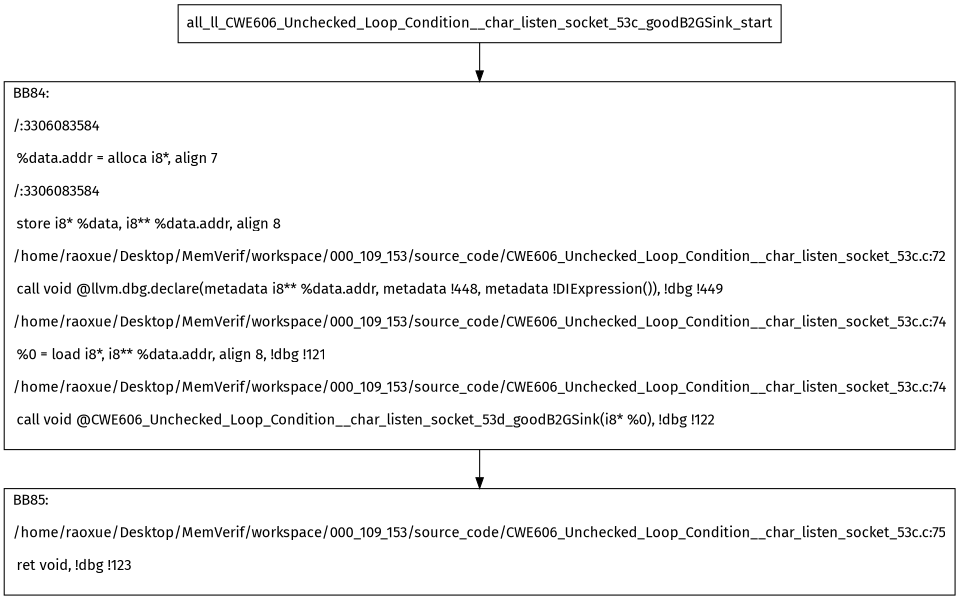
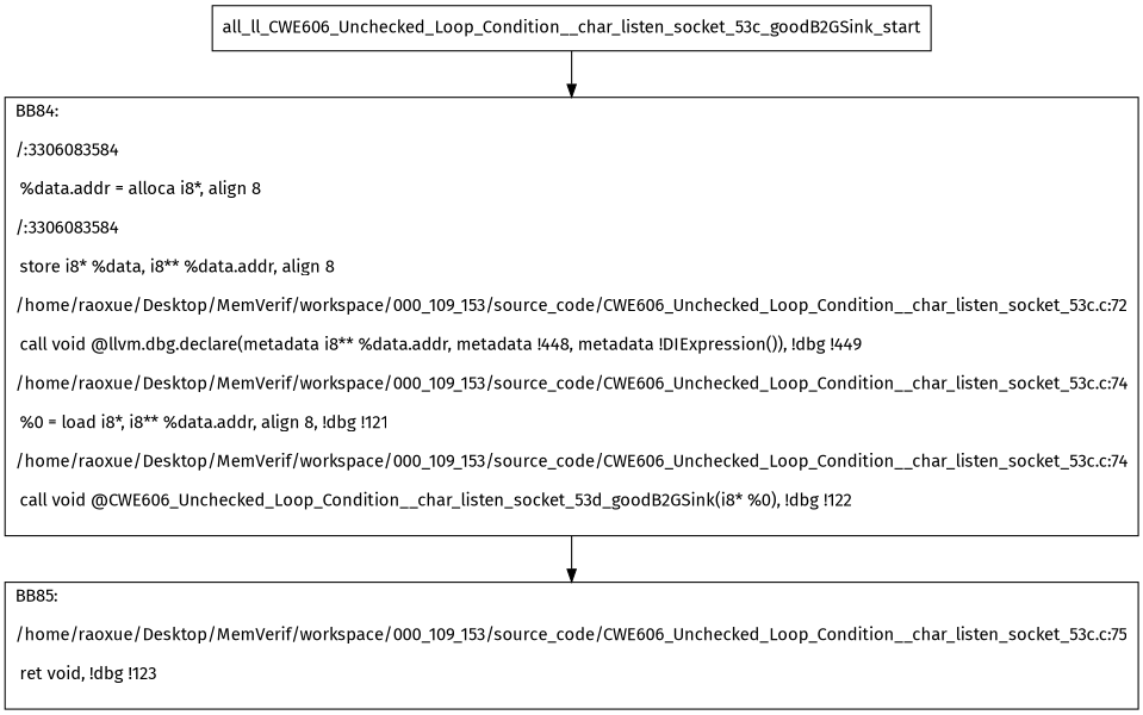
  digraph {
    fontname="Fira Sans"
    node [shape=record fontname="Fira Sans"]
    edge [fontname="Fira Sans"]
    n1 [label="{all_ll_CWE606_Unchecked_Loop_Condition__char_listen_socket_53c_goodB2GSink_start}"]
-   n2 [label="{BB84:\l\l/:3306083584\l\n  %data.addr = alloca i8*, align 7\l\n/:3306083584\l\n  store i8* %data, i8** %data.addr, align 8\l\n/home/raoxue/Desktop/MemVerif/workspace/000_109_153/source_code/CWE606_Unchecked_Loop_Condition__char_listen_socket_53c.c:72\l\n  call void @llvm.dbg.declare(metadata i8** %data.addr, metadata !448, metadata !DIExpression()), !dbg !449\l\n/home/raoxue/Desktop/MemVerif/workspace/000_109_153/source_code/CWE606_Unchecked_Loop_Condition__char_listen_socket_53c.c:74\l\n  %0 = load i8*, i8** %data.addr, align 8, !dbg !121\l\n/home/raoxue/Desktop/MemVerif/workspace/000_109_153/source_code/CWE606_Unchecked_Loop_Condition__char_listen_socket_53c.c:74\l\n  call void @CWE606_Unchecked_Loop_Condition__char_listen_socket_53d_goodB2GSink(i8* %0), !dbg !122\l\n}"]
+   n2 [label="{BB84:\l\l/:3306083584\l\n  %data.addr = alloca i8*, align 8\l\n/:3306083584\l\n  store i8* %data, i8** %data.addr, align 8\l\n/home/raoxue/Desktop/MemVerif/workspace/000_109_153/source_code/CWE606_Unchecked_Loop_Condition__char_listen_socket_53c.c:72\l\n  call void @llvm.dbg.declare(metadata i8** %data.addr, metadata !448, metadata !DIExpression()), !dbg !449\l\n/home/raoxue/Desktop/MemVerif/workspace/000_109_153/source_code/CWE606_Unchecked_Loop_Condition__char_listen_socket_53c.c:74\l\n  %0 = load i8*, i8** %data.addr, align 8, !dbg !121\l\n/home/raoxue/Desktop/MemVerif/workspace/000_109_153/source_code/CWE606_Unchecked_Loop_Condition__char_listen_socket_53c.c:74\l\n  call void @CWE606_Unchecked_Loop_Condition__char_listen_socket_53d_goodB2GSink(i8* %0), !dbg !122\l\n}"]
    n3 [label="{BB85:\l\l/home/raoxue/Desktop/MemVerif/workspace/000_109_153/source_code/CWE606_Unchecked_Loop_Condition__char_listen_socket_53c.c:75\l\n  ret void, !dbg !123\l\n}"]
    n1 -> n2
    n2 -> n3
  }
